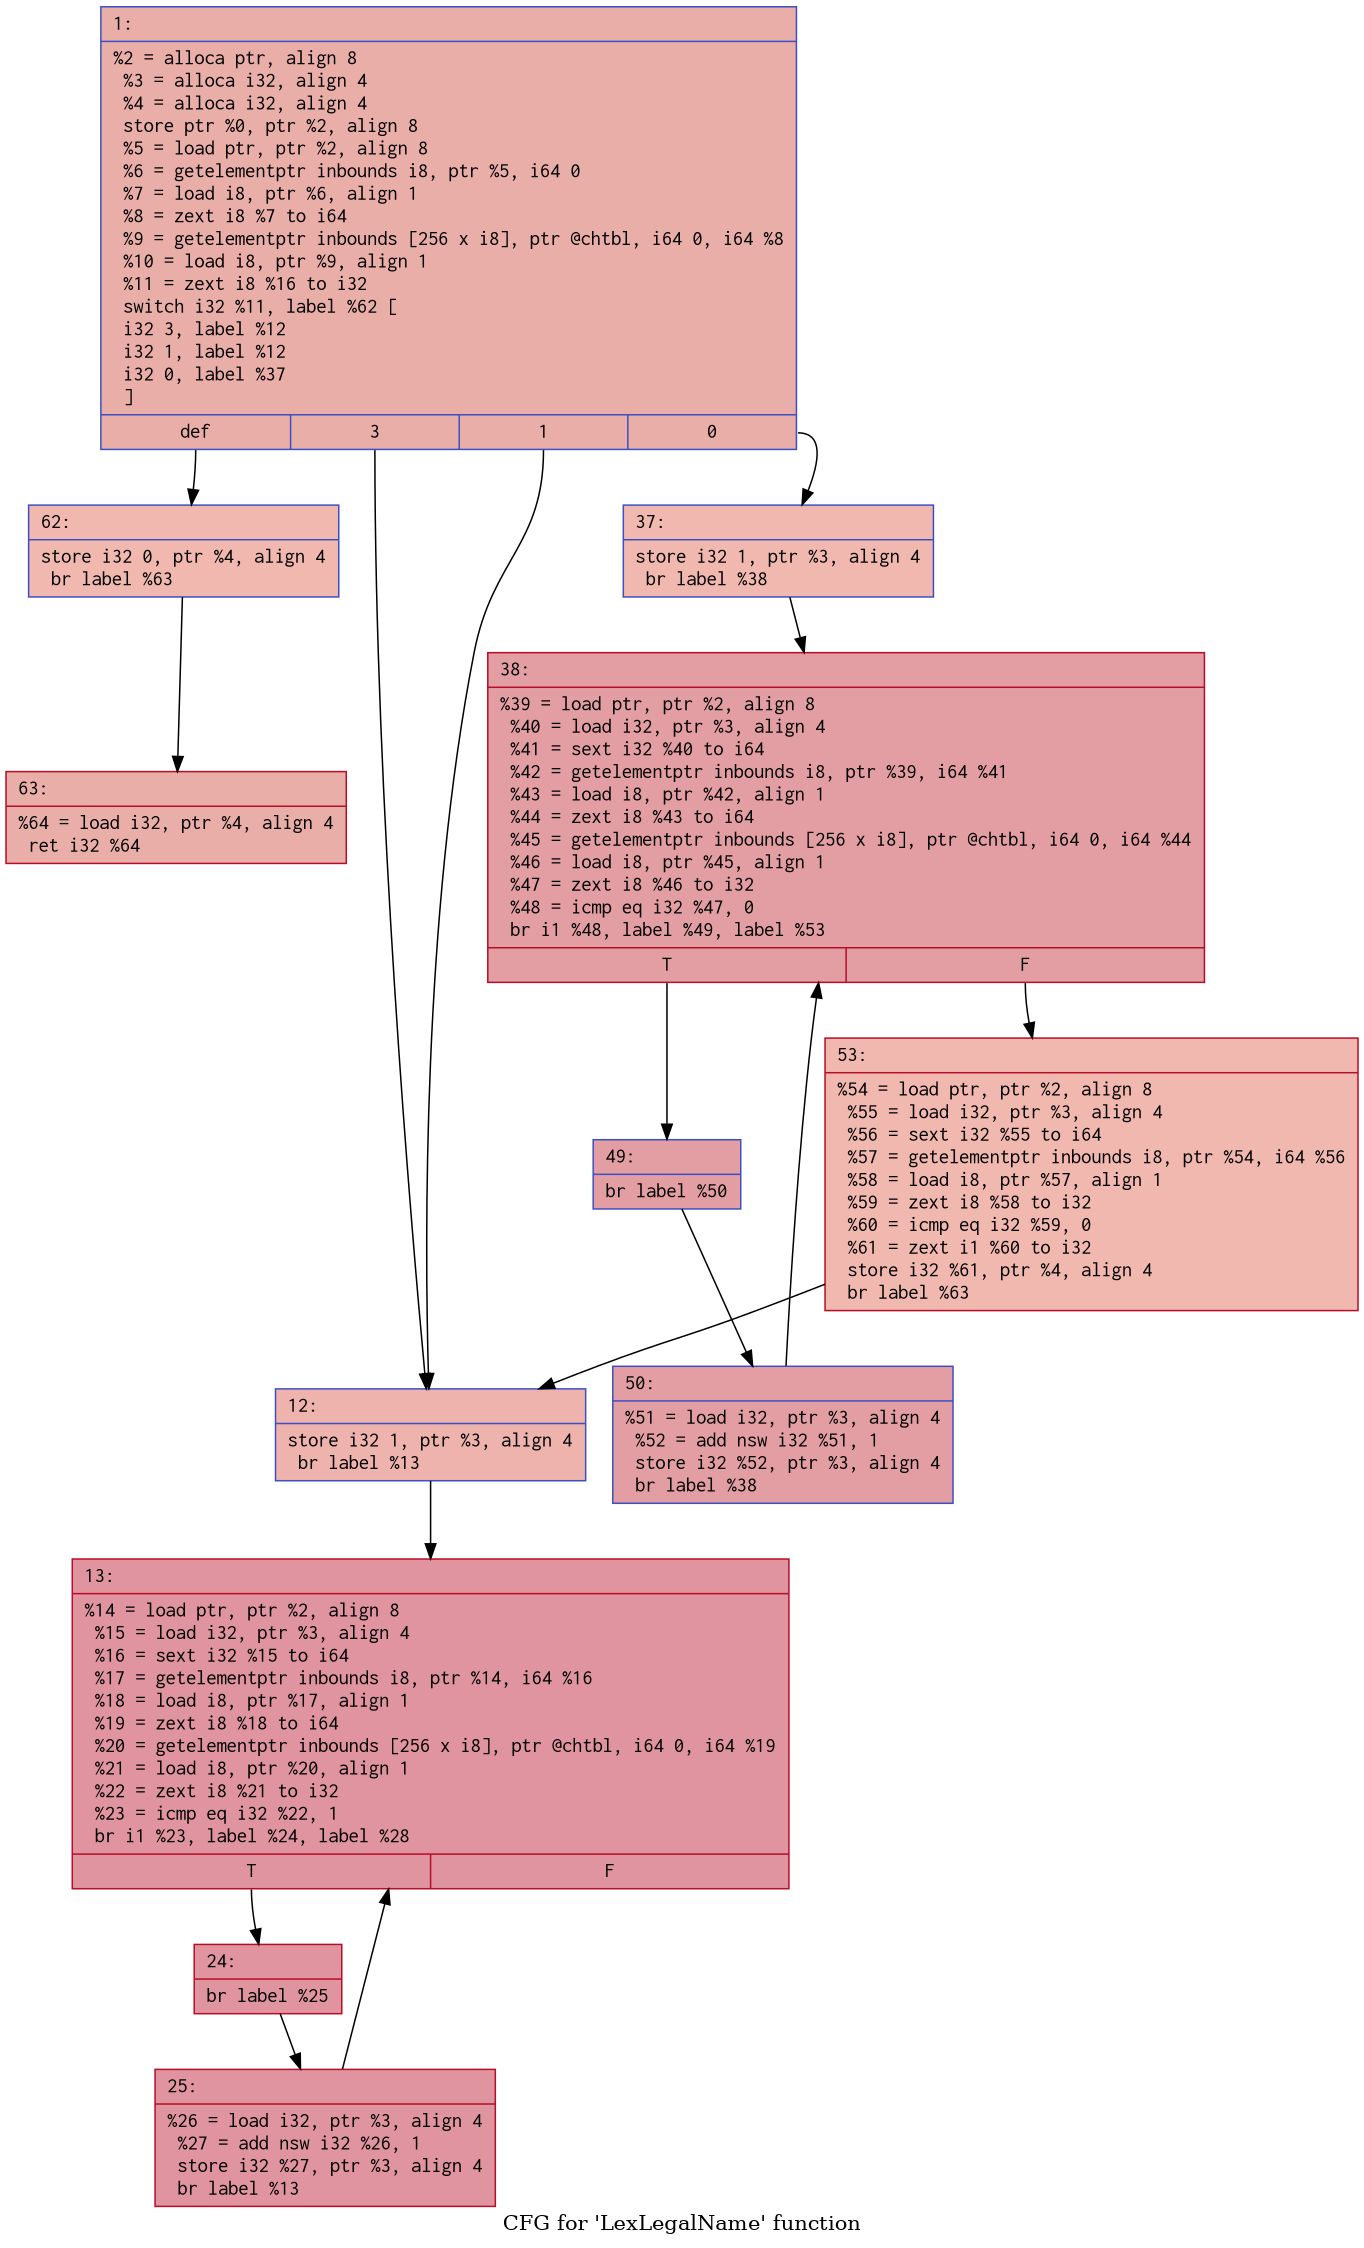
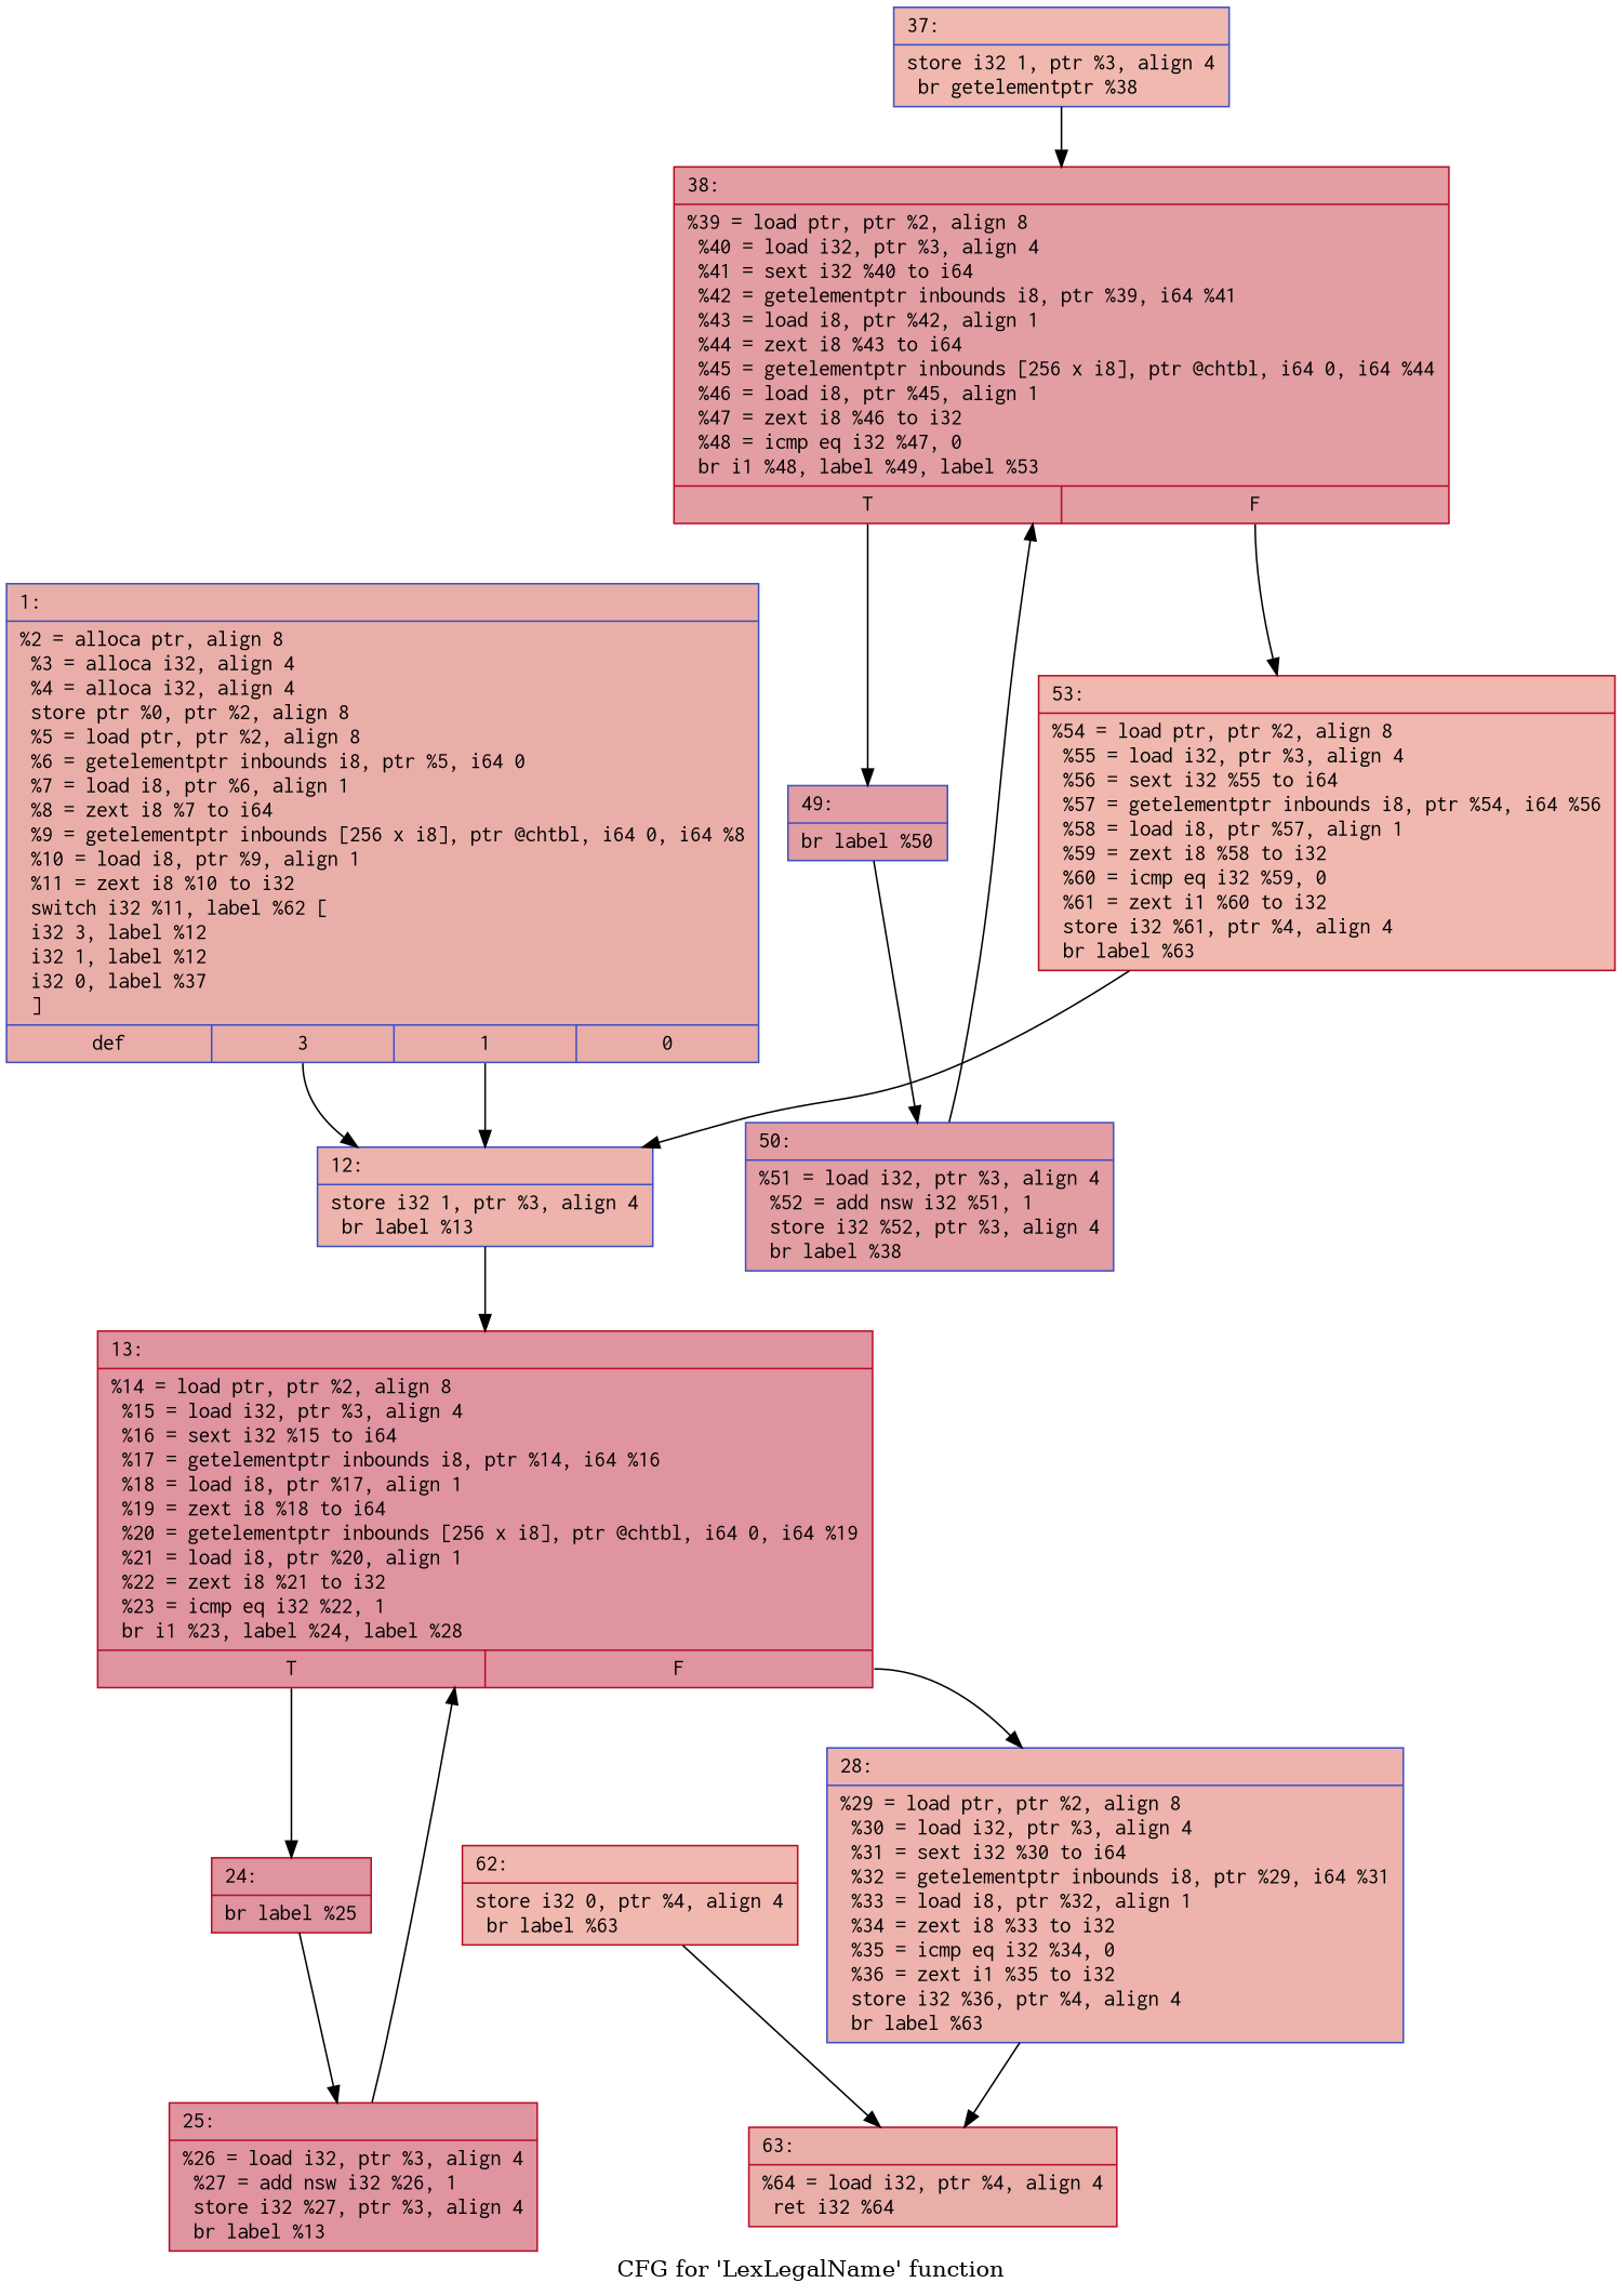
  digraph {
    label="CFG for 'LexLegalName' function"
    node [color="#3d50c3ff" fillcolor="#dc5d4a70" fontname=Courier shape=record style=filled]
-   n1 [fillcolor="#d0473d70" label="{1:\l|  %2 = alloca ptr, align 8\l  %3 = alloca i32, align 4\l  %4 = alloca i32, align 4\l  store ptr %0, ptr %2, align 8\l  %5 = load ptr, ptr %2, align 8\l  %6 = getelementptr inbounds i8, ptr %5, i64 0\l  %7 = load i8, ptr %6, align 1\l  %8 = zext i8 %7 to i64\l  %9 = getelementptr inbounds [256 x i8], ptr @chtbl, i64 0, i64 %8\l  %10 = load i8, ptr %9, align 1\l  %11 = zext i8 %16 to i32\l  switch i32 %11, label %62 [\l    i32 3, label %12\l    i32 1, label %12\l    i32 0, label %37\l  ]\l|{<s0>def|<s1>3|<s2>1|<s3>0}}"]
-   n2 [label="{62:\l|  store i32 0, ptr %4, align 4\l  br label %63\l}"]
+   n1 [fillcolor="#d0473d70" label="{1:\l|  %2 = alloca ptr, align 8\l  %3 = alloca i32, align 4\l  %4 = alloca i32, align 4\l  store ptr %0, ptr %2, align 8\l  %5 = load ptr, ptr %2, align 8\l  %6 = getelementptr inbounds i8, ptr %5, i64 0\l  %7 = load i8, ptr %6, align 1\l  %8 = zext i8 %7 to i64\l  %9 = getelementptr inbounds [256 x i8], ptr @chtbl, i64 0, i64 %8\l  %10 = load i8, ptr %9, align 1\l  %11 = zext i8 %10 to i32\l  switch i32 %11, label %62 [\l    i32 3, label %12\l    i32 1, label %12\l    i32 0, label %37\l  ]\l|{<s0>def|<s1>3|<s2>1|<s3>0}}"]
+   n2 [color="#b70d28ff" label="{62:\l|  store i32 0, ptr %4, align 4\l  br label %63\l}"]
    n3 [fillcolor="#d6524470" label="{12:\l|  store i32 1, ptr %3, align 4\l  br label %13\l}"]
-   n4 [label="{37:\l|  store i32 1, ptr %3, align 4\l  br label %38\l}"]
+   n4 [label="{37:\l|  store i32 1, ptr %3, align 4\l  br getelementptr %38\l}"]
    n5 [color="#b70d28ff" fillcolor="#d0473d70" label="{63:\l|  %64 = load i32, ptr %4, align 4\l  ret i32 %64\l}"]
    n6 [color="#b70d28ff" fillcolor="#b70d2870" label="{13:\l|  %14 = load ptr, ptr %2, align 8\l  %15 = load i32, ptr %3, align 4\l  %16 = sext i32 %15 to i64\l  %17 = getelementptr inbounds i8, ptr %14, i64 %16\l  %18 = load i8, ptr %17, align 1\l  %19 = zext i8 %18 to i64\l  %20 = getelementptr inbounds [256 x i8], ptr @chtbl, i64 0, i64 %19\l  %21 = load i8, ptr %20, align 1\l  %22 = zext i8 %21 to i32\l  %23 = icmp eq i32 %22, 1\l  br i1 %23, label %24, label %28\l|{<s0>T|<s1>F}}"]
    n7 [color="#b70d28ff" fillcolor="#be242e70" label="{38:\l|  %39 = load ptr, ptr %2, align 8\l  %40 = load i32, ptr %3, align 4\l  %41 = sext i32 %40 to i64\l  %42 = getelementptr inbounds i8, ptr %39, i64 %41\l  %43 = load i8, ptr %42, align 1\l  %44 = zext i8 %43 to i64\l  %45 = getelementptr inbounds [256 x i8], ptr @chtbl, i64 0, i64 %44\l  %46 = load i8, ptr %45, align 1\l  %47 = zext i8 %46 to i32\l  %48 = icmp eq i32 %47, 0\l  br i1 %48, label %49, label %53\l|{<s0>T|<s1>F}}"]
    n8 [color="#b70d28ff" fillcolor="#b70d2870" label="{24:\l|  br label %25\l}"]
+   n9 [fillcolor="#d6524470" label="{28:\l|  %29 = load ptr, ptr %2, align 8\l  %30 = load i32, ptr %3, align 4\l  %31 = sext i32 %30 to i64\l  %32 = getelementptr inbounds i8, ptr %29, i64 %31\l  %33 = load i8, ptr %32, align 1\l  %34 = zext i8 %33 to i32\l  %35 = icmp eq i32 %34, 0\l  %36 = zext i1 %35 to i32\l  store i32 %36, ptr %4, align 4\l  br label %63\l}"]
    n10 [fillcolor="#be242e70" label="{49:\l|  br label %50\l}"]
    n11 [color="#b70d28ff" label="{53:\l|  %54 = load ptr, ptr %2, align 8\l  %55 = load i32, ptr %3, align 4\l  %56 = sext i32 %55 to i64\l  %57 = getelementptr inbounds i8, ptr %54, i64 %56\l  %58 = load i8, ptr %57, align 1\l  %59 = zext i8 %58 to i32\l  %60 = icmp eq i32 %59, 0\l  %61 = zext i1 %60 to i32\l  store i32 %61, ptr %4, align 4\l  br label %63\l}"]
    n12 [color="#b70d28ff" fillcolor="#b70d2870" label="{25:\l|  %26 = load i32, ptr %3, align 4\l  %27 = add nsw i32 %26, 1\l  store i32 %27, ptr %3, align 4\l  br label %13\l}"]
    n13 [fillcolor="#be242e70" label="{50:\l|  %51 = load i32, ptr %3, align 4\l  %52 = add nsw i32 %51, 1\l  store i32 %52, ptr %3, align 4\l  br label %38\l}"]
-   n1 -> n2 [tailport=s0]
    n1 -> n3 [tailport=s1]
    n1 -> n3 [tailport=s2]
-   n1 -> n4 [tailport=s3]
    n2 -> n5
    n3 -> n6
    n4 -> n7
    n6 -> n8 [tailport=s0]
+   n6 -> n9 [tailport=s1]
    n7 -> n10 [tailport=s0]
    n7 -> n11 [tailport=s1]
    n8 -> n12
+   n9 -> n5
    n10 -> n13
    n11 -> n3
    n12 -> n6
    n13 -> n7
  }
